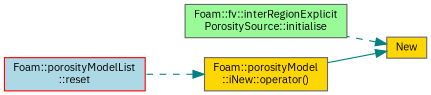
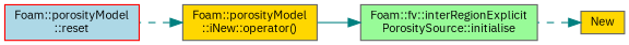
  digraph {
    fontname="IBM Plex Sans"
    rankdir=RL
    node [color=grey40 fillcolor=gold fontname="IBM Plex Sans" fontsize=10 shape=box style=filled]
    edge [color=teal dir=back fontname="IBM Plex Sans" fontsize=10 labelfontname=Helvetica labelfontsize=10 style=dashed]
    n1 [color=gray40 fontcolor=black height=0.2 label=New width=0.4]
    n2 [fillcolor=palegreen height=0.2 label="Foam::fv::interRegionExplicit\lPorositySource::initialise" width=0.4]
    n3 [height=0.2 label="Foam::porosityModel\l::iNew::operator()" width=0.4]
-   n4 [color=red fillcolor=lightblue height=0.2 label="Foam::porosityModelList\l::reset" width=0.4]
+   n4 [color=red fillcolor=lightblue height=0.2 label="Foam::porosityModel\l::reset" width=0.4]
    n1 -> n2
-   n1 -> n3 [style=solid]
+   n2 -> n3 [style=solid]
    n3 -> n4
  }
